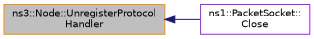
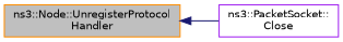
  digraph {
    rankdir=LR
    node [fontname=Helvetica fontsize=10 shape=record style=filled]
    n1 [color=darkorange fillcolor=grey75 fontcolor=black height=0.2 label="ns3::Node::UnregisterProtocol\lHandler" width=0.4]
-   n2 [color=purple fillcolor=white height=0.2 label="ns1::PacketSocket::\lClose" width=0.4]
+   n2 [color=purple fillcolor=white height=0.2 label="ns3::PacketSocket::\lClose" width=0.4]
    n1 -> n2 [color=midnightblue dir=back fontname=Helvetica fontsize=10 labelfontname=Helvetica labelfontsize=10 style=solid]
  }
